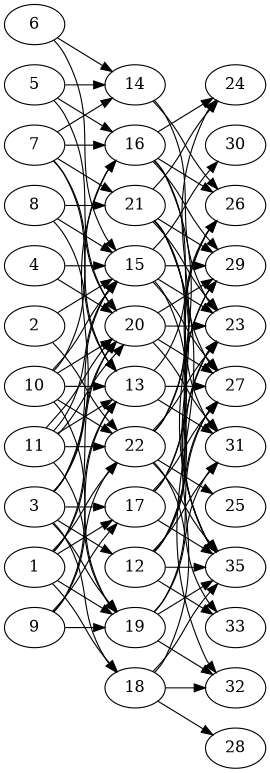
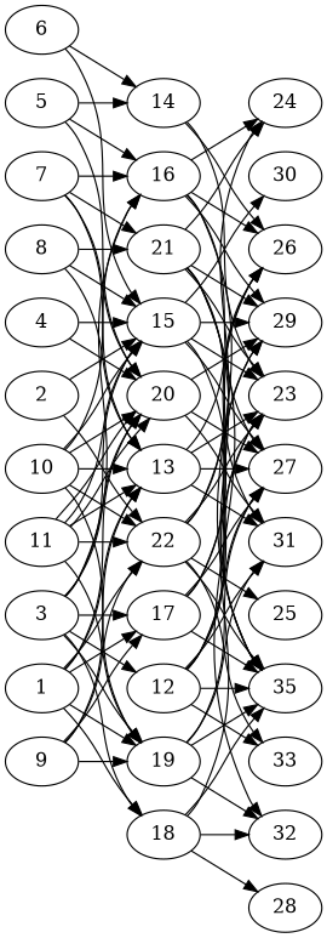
  digraph {
    rankdir=LR
    node [alpha=0.16]
    1 [alpha=0.03 expect_size=35051520]
    13 [alpha=0.08 expect_size=37089280]
    17 [alpha=0.00 expect_size=40270848]
    18 [alpha=0.10 expect_size=31448064]
    19 [expect_size=9196544]
    20 [alpha=0.08 expect_size=19341312]
    22 [alpha=0.02 expect_size=35142656]
    23 [expect_size=9009152]
    27 [alpha=0.03 expect_size=38257664]
    31 [alpha=0.05 expect_size=26488832]
    26 [expect_size=24921088]
    29 [alpha=0.13 expect_size=16509952]
    35 [expect_size=29258752]
    28 [alpha=0.06 expect_size=39364608]
    32 [alpha=0.11 expect_size=7959552]
    24 [alpha=0.10 expect_size=27251712]
    25 [alpha=0.19 expect_size=49752064]
    33 [alpha=0.11 expect_size=13558784]
    2 [alpha=0.06 expect_size=19385344]
    15 [alpha=0.09 expect_size=26464256]
    30 [alpha=0.06 expect_size=7818240]
    3 [alpha=0.15 expect_size=13656064]
    12 [alpha=0.09 expect_size=23980032]
    16 [alpha=0.06 expect_size=15845376]
    4 [alpha=0.01 expect_size=6488064]
    5 [alpha=0.15 expect_size=38490112]
    14 [alpha=0.10 expect_size=24555520]
    6 [alpha=0.10 expect_size=26336256]
    7 [expect_size=27607040]
    21 [alpha=0.12 expect_size=44076032]
    8 [alpha=0.11 expect_size=43559936]
    9 [alpha=0.04 expect_size=13417472]
    10 [alpha=0.10 expect_size=21226496]
    11 [expect_size=17638400]
    1 -> 13
    1 -> 17
    1 -> 18
    1 -> 19
    1 -> 20
    1 -> 22
-   20 -> 23
+   13 -> 23
    13 -> 27
    13 -> 31
    13 -> 26
    17 -> 27
    17 -> 26
    17 -> 29
    17 -> 35
    18 -> 23
    18 -> 35
    18 -> 28
    18 -> 32
    19 -> 27
    19 -> 31
    19 -> 35
    19 -> 32
    20 -> 27
    20 -> 31
    20 -> 29
    22 -> 23
    22 -> 26
    22 -> 35
    22 -> 24
    22 -> 25
    22 -> 33
    2 -> 22
    2 -> 15
    15 -> 23
    15 -> 27
    15 -> 29
    15 -> 35
    15 -> 30
    3 -> 17
    3 -> 18
    3 -> 19
    3 -> 20
    3 -> 15
    3 -> 12
    3 -> 16
    12 -> 23
    12 -> 27
    12 -> 31
    12 -> 29
    12 -> 35
    12 -> 33
    16 -> 27
    16 -> 26
    16 -> 29
    16 -> 35
    16 -> 24
    4 -> 20
    4 -> 15
    5 -> 20
    5 -> 16
    5 -> 14
    14 -> 23
    14 -> 26
    6 -> 15
    6 -> 14
    7 -> 13
    7 -> 20
    7 -> 16
-   7 -> 14
    7 -> 21
    21 -> 23
    21 -> 31
    21 -> 29
    21 -> 35
    21 -> 32
    21 -> 24
    8 -> 13
    8 -> 15
    8 -> 21
    9 -> 13
    9 -> 17
    9 -> 19
    9 -> 22
    10 -> 13
    10 -> 19
    10 -> 20
    10 -> 22
    10 -> 15
    10 -> 16
    11 -> 13
    11 -> 19
    11 -> 20
    11 -> 20
    11 -> 22
    11 -> 15
  }
